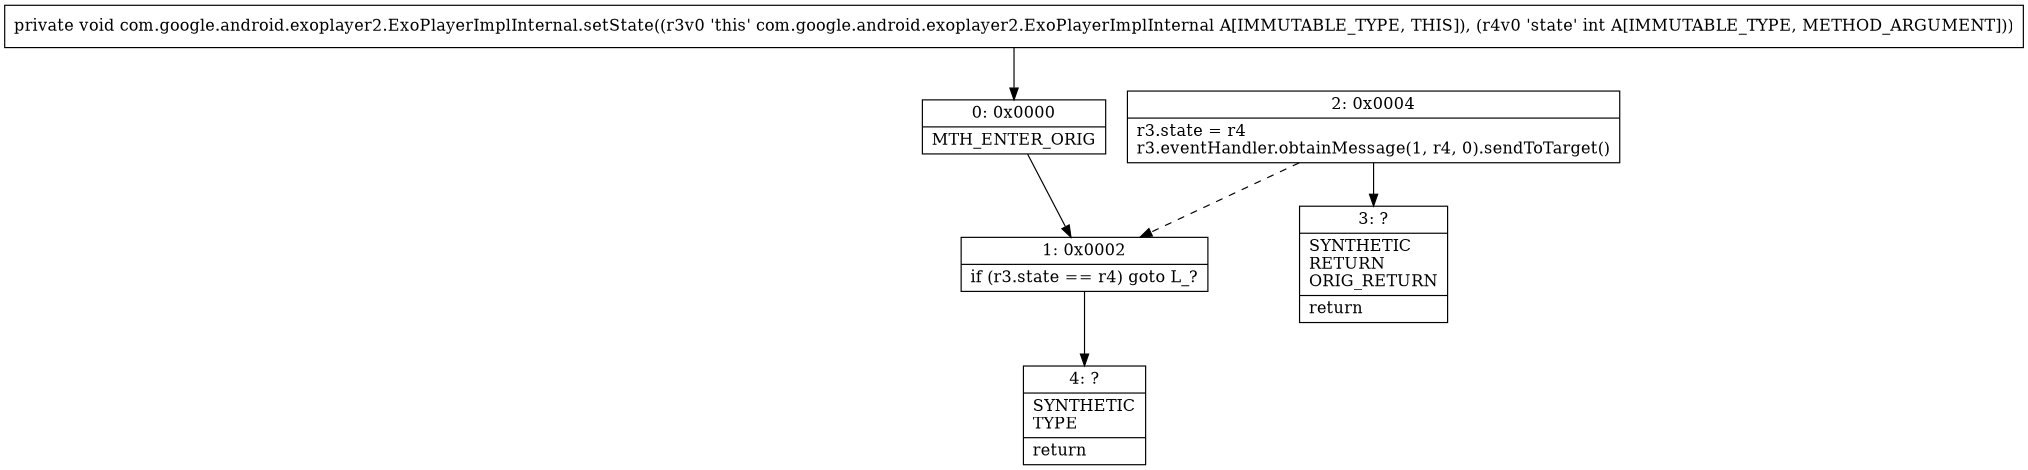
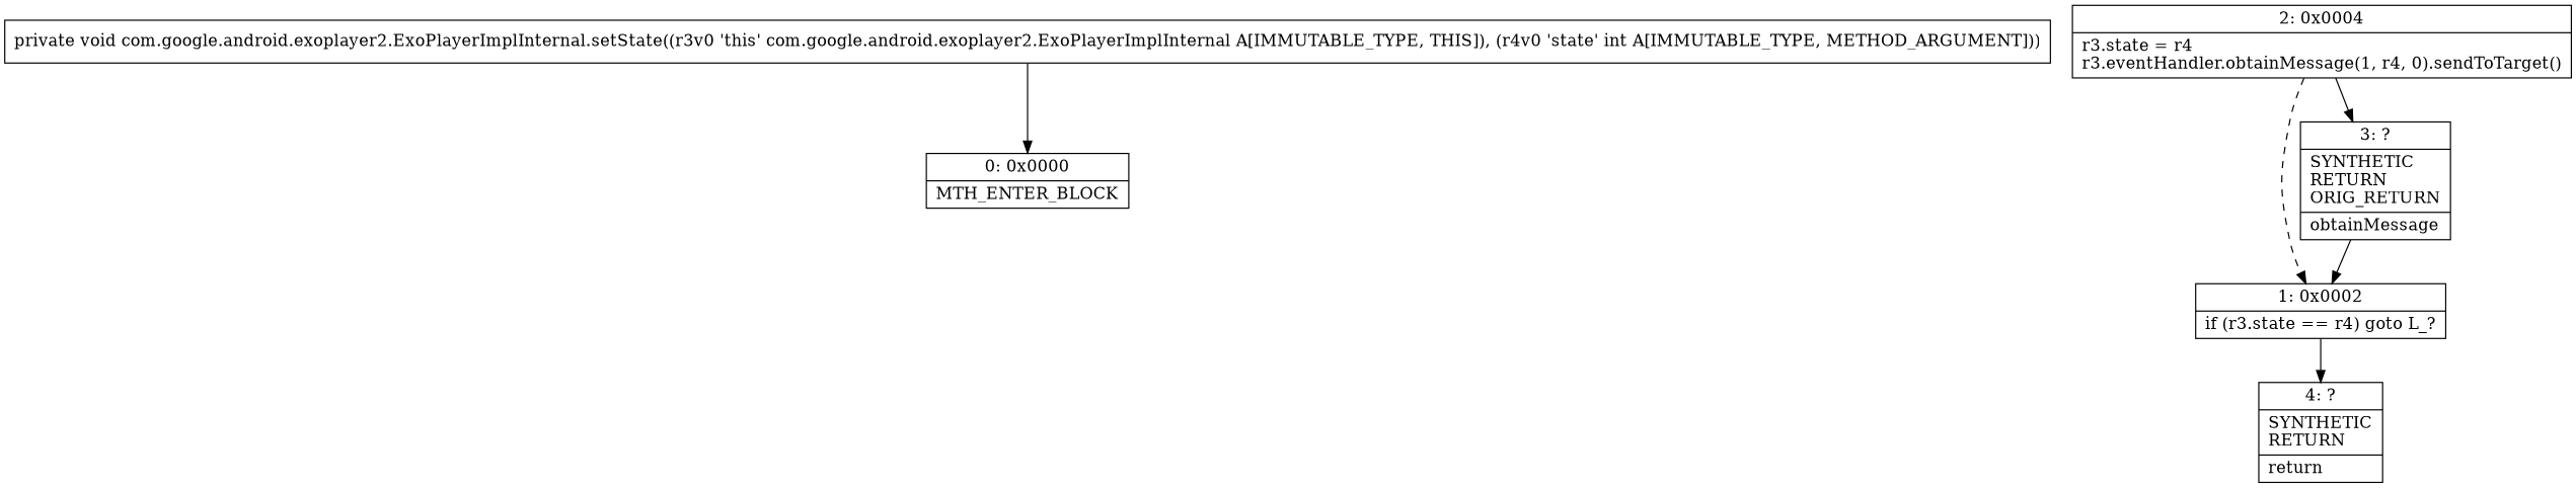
  digraph {
    node [shape=record]
-   n1 [label="{0\:\ 0x0000|MTH_ENTER_ORIG\l}"]
+   n1 [label="{0\:\ 0x0000|MTH_ENTER_BLOCK\l}"]
    n2 [label="{1\:\ 0x0002|if (r3.state == r4) goto L_?\l}"]
-   n3 [label="{4\:\ ?|SYNTHETIC\lTYPE\l|return\l}"]
+   n3 [label="{4\:\ ?|SYNTHETIC\lRETURN\l|return\l}"]
    n4 [label="{2\:\ 0x0004|r3.state = r4\lr3.eventHandler.obtainMessage(1, r4, 0).sendToTarget()\l}"]
-   n5 [label="{3\:\ ?|SYNTHETIC\lRETURN\lORIG_RETURN\l|return\l}"]
+   n5 [label="{3\:\ ?|SYNTHETIC\lRETURN\lORIG_RETURN\l|obtainMessage\l}"]
    n6 [label="{private void com.google.android.exoplayer2.ExoPlayerImplInternal.setState((r3v0 'this' com.google.android.exoplayer2.ExoPlayerImplInternal A[IMMUTABLE_TYPE, THIS]), (r4v0 'state' int A[IMMUTABLE_TYPE, METHOD_ARGUMENT])) }"]
-   n1 -> n2
+   n5 -> n2
    n2 -> n3
    n4 -> n2 [style=dashed]
    n4 -> n5
    n6 -> n1
  }
